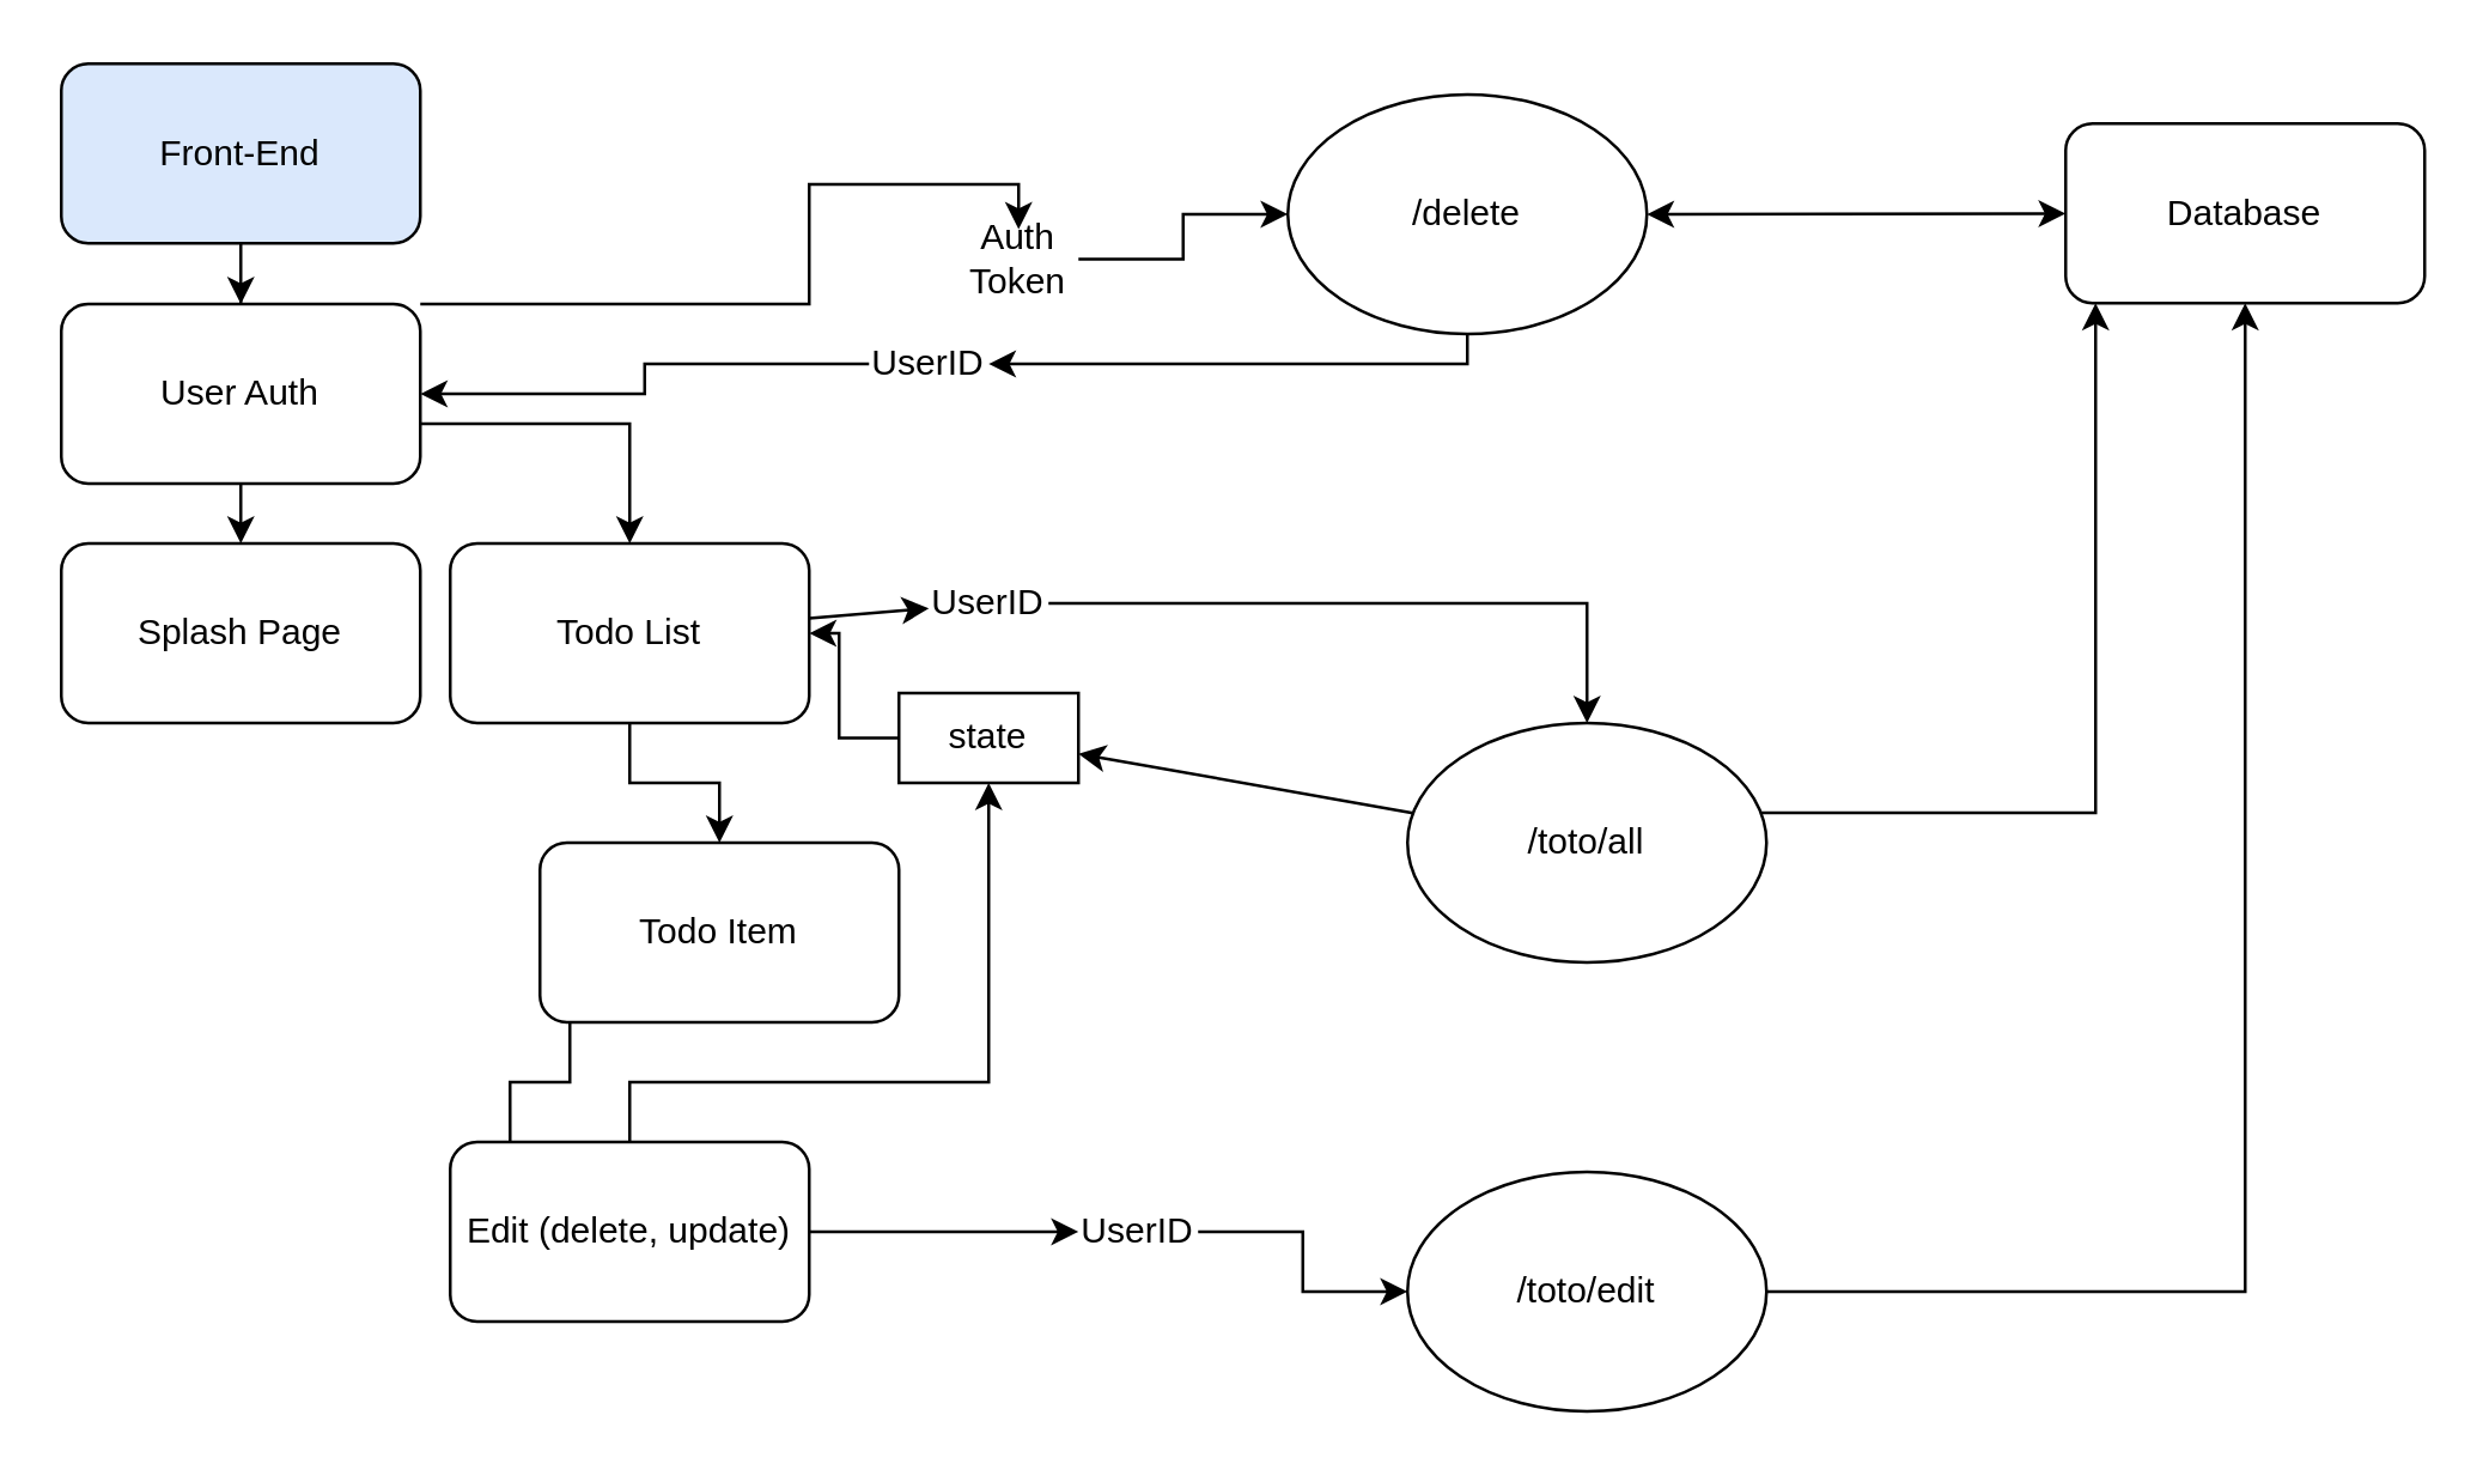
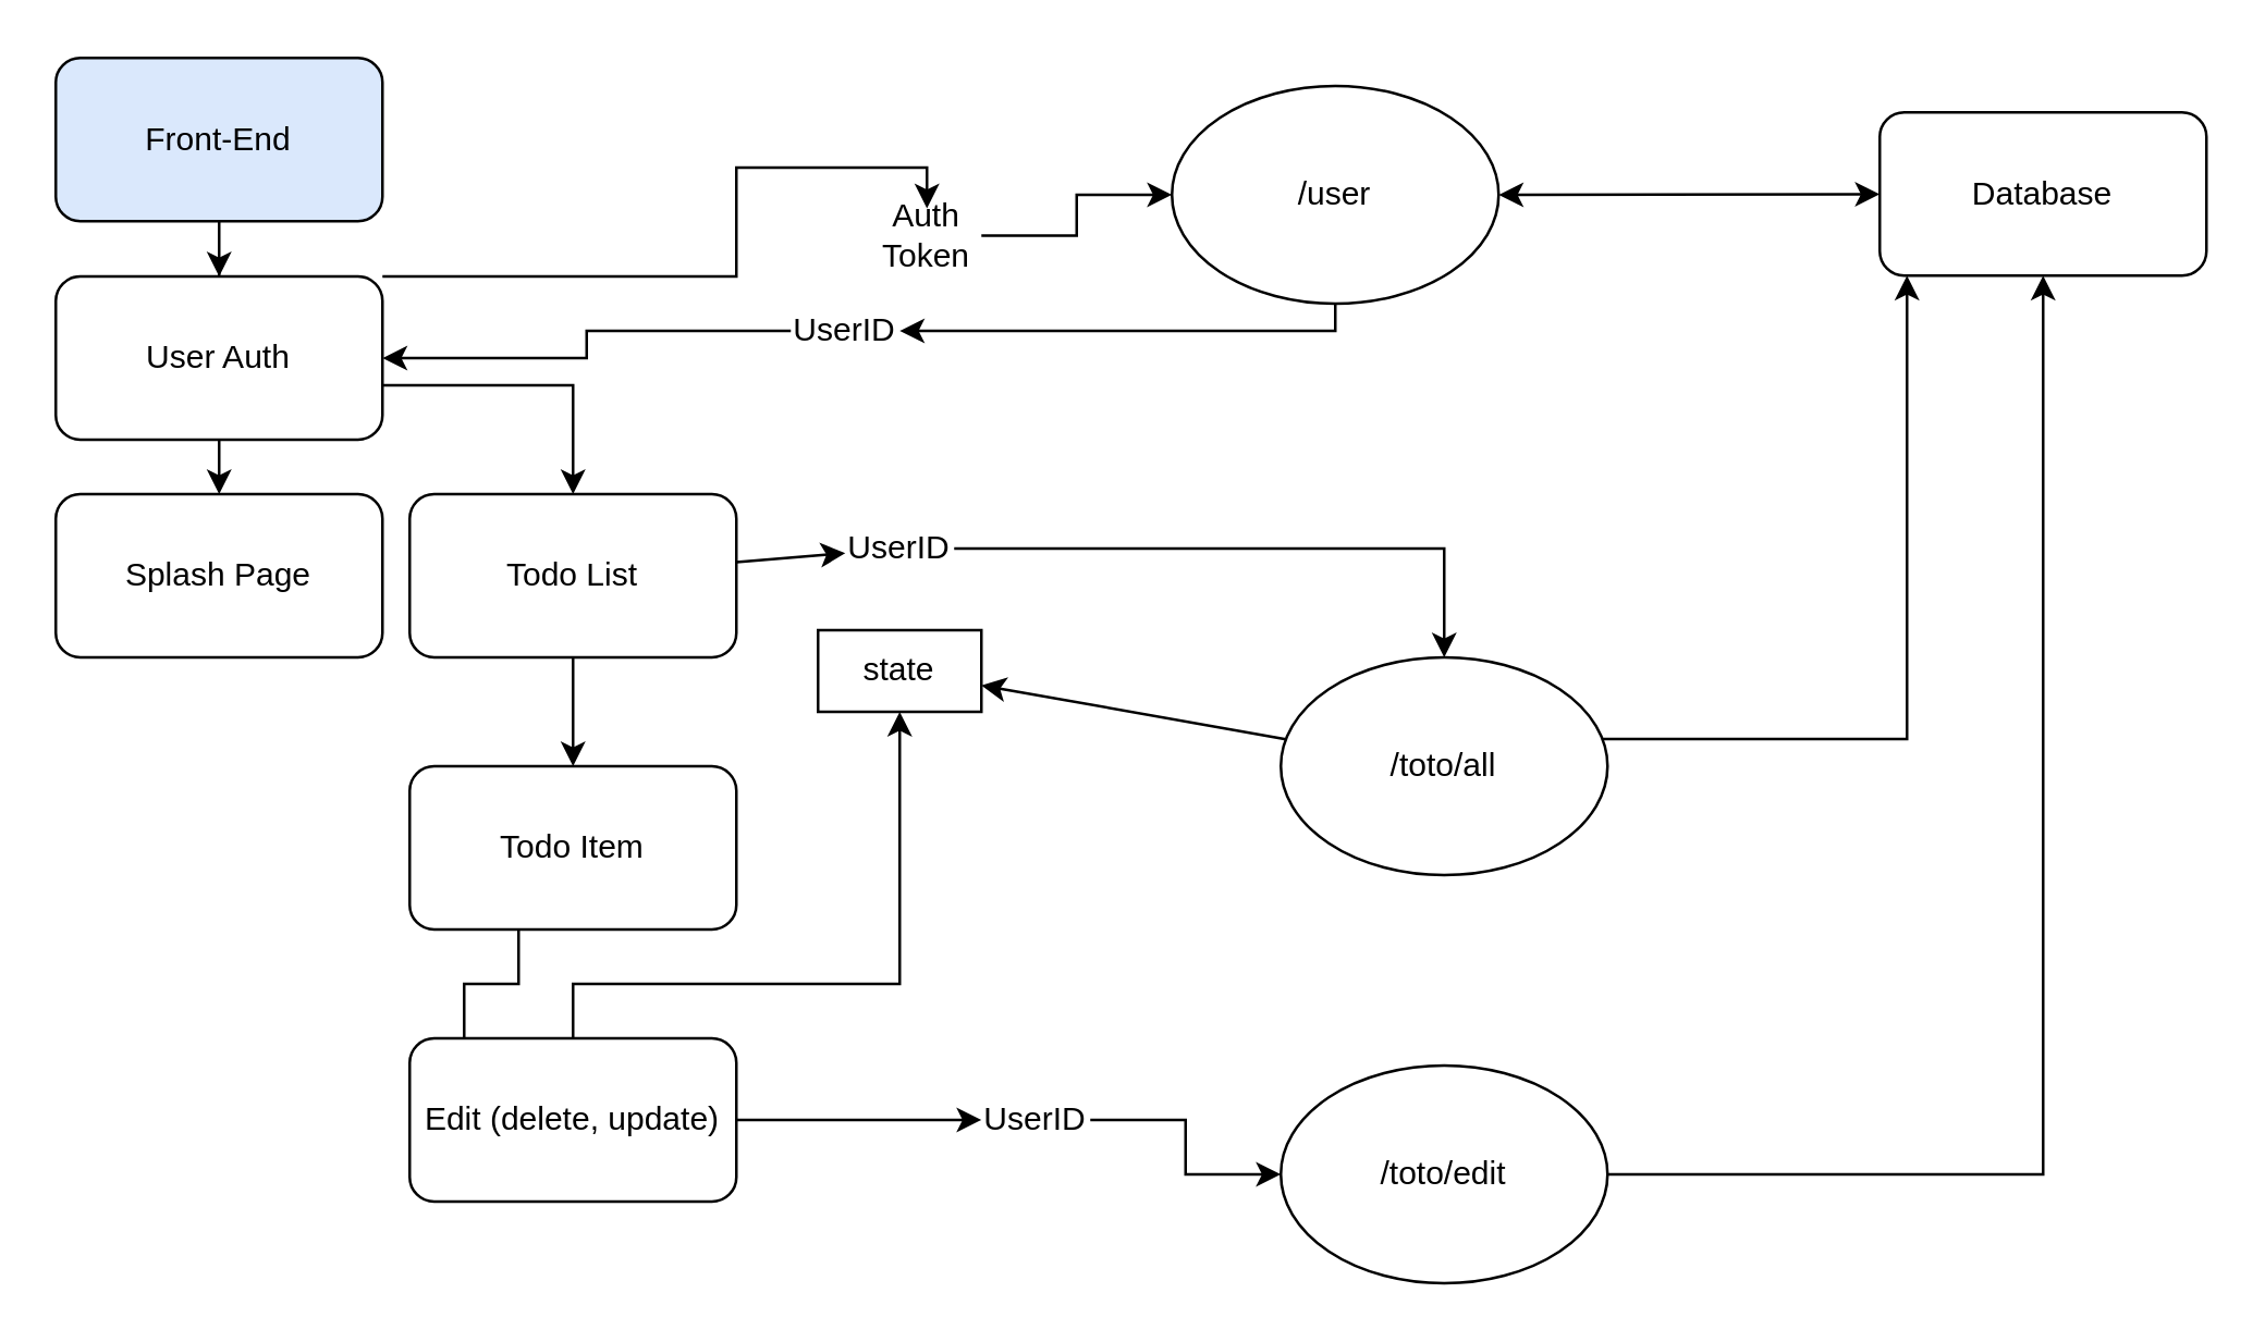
  <mxCell id="0" />
  <mxCell id="1" parent="0" />
  <mxCell id="2" value="" style="edgeStyle=orthogonalEdgeStyle;rounded=0;orthogonalLoop=1;jettySize=auto;html=1;" parent="1" source="3" target="6" edge="1"><mxGeometry relative="1" as="geometry" /></mxCell>
  <mxCell id="3" value="Front-End" style="rounded=1;whiteSpace=wrap;html=1;fillColor=#dae8fc;" parent="1" vertex="1"><mxGeometry x="20" y="20.71" width="120" height="60" as="geometry" /></mxCell>
  <mxCell id="4" value="" style="edgeStyle=orthogonalEdgeStyle;rounded=0;orthogonalLoop=1;jettySize=auto;html=1;" parent="1" source="6" target="8" edge="1"><mxGeometry relative="1" as="geometry"><Array as="points"><mxPoint x="210" y="141" /></Array></mxGeometry></mxCell>
  <mxCell id="5" style="edgeStyle=orthogonalEdgeStyle;rounded=0;orthogonalLoop=1;jettySize=auto;html=1;" parent="1" source="6" target="31" edge="1"><mxGeometry relative="1" as="geometry"><mxPoint x="270" y="41" as="targetPoint" /><Array as="points"><mxPoint x="270" y="101" /><mxPoint x="270" y="61" /></Array></mxGeometry></mxCell>
  <mxCell id="6" value="User Auth&lt;br style=&quot;font-size: 8px&quot;&gt;" style="rounded=1;whiteSpace=wrap;html=1;" parent="1" vertex="1"><mxGeometry x="20" y="101" width="120" height="60" as="geometry" /></mxCell>
  <mxCell id="7" value="" style="edgeStyle=orthogonalEdgeStyle;rounded=0;orthogonalLoop=1;jettySize=auto;html=1;" parent="1" source="8" target="10" edge="1"><mxGeometry relative="1" as="geometry" /></mxCell>
  <mxCell id="8" value="Todo List" style="rounded=1;whiteSpace=wrap;html=1;" parent="1" vertex="1"><mxGeometry x="150" y="181" width="120" height="60" as="geometry" /></mxCell>
  <mxCell id="9" style="edgeStyle=orthogonalEdgeStyle;rounded=0;orthogonalLoop=1;jettySize=auto;html=1;entryX=0.167;entryY=0.5;entryDx=0;entryDy=0;entryPerimeter=0;" parent="1" source="10" target="14" edge="1"><mxGeometry relative="1" as="geometry"><Array as="points"><mxPoint x="190" y="361" /><mxPoint x="170" y="361" /></Array></mxGeometry></mxCell>
- <mxCell id="10" value="Todo Item" style="rounded=1;whiteSpace=wrap;html=1;" parent="1" vertex="1"><mxGeometry x="180" y="281" width="120" height="60" as="geometry" /></mxCell>
+ <mxCell id="10" value="Todo Item" style="rounded=1;whiteSpace=wrap;html=1;" parent="1" vertex="1"><mxGeometry x="150" y="281" width="120" height="60" as="geometry" /></mxCell>
  <mxCell id="11" value="Splash Page" style="rounded=1;whiteSpace=wrap;html=1;" parent="1" vertex="1"><mxGeometry x="20" y="181" width="120" height="60" as="geometry" /></mxCell>
  <mxCell id="12" value="" style="endArrow=classic;html=1;" parent="1" source="6" target="11" edge="1"><mxGeometry width="50" height="50" relative="1" as="geometry"><mxPoint x="30" y="371" as="sourcePoint" /><mxPoint x="80" y="321" as="targetPoint" /></mxGeometry></mxCell>
  <mxCell id="13" style="edgeStyle=orthogonalEdgeStyle;rounded=0;orthogonalLoop=1;jettySize=auto;html=1;" parent="1" source="14" target="25" edge="1"><mxGeometry relative="1" as="geometry"><mxPoint x="330" y="271" as="targetPoint" /><Array as="points"><mxPoint x="210" y="361" /><mxPoint x="330" y="361" /></Array></mxGeometry></mxCell>
  <mxCell id="14" value="Edit (delete, update)" style="rounded=1;whiteSpace=wrap;html=1;" parent="1" vertex="1"><mxGeometry x="150" y="381" width="120" height="60" as="geometry" /></mxCell>
  <mxCell id="15" value="Database" style="rounded=1;whiteSpace=wrap;html=1;" parent="1" vertex="1"><mxGeometry x="690" y="40.71" width="120" height="60" as="geometry" /></mxCell>
  <mxCell id="16" value="" style="endArrow=classic;startArrow=classic;html=1;" parent="1" source="33" target="15" edge="1"><mxGeometry width="50" height="50" relative="1" as="geometry"><mxPoint x="570" y="50.71" as="sourcePoint" /><mxPoint x="700" y="31" as="targetPoint" /></mxGeometry></mxCell>
  <mxCell id="17" value="" style="edgeStyle=orthogonalEdgeStyle;rounded=0;orthogonalLoop=1;jettySize=auto;html=1;" parent="1" source="18" target="15" edge="1"><mxGeometry relative="1" as="geometry"><mxPoint x="660" y="191" as="targetPoint" /><Array as="points"><mxPoint x="530" y="271" /><mxPoint x="700" y="271" /></Array></mxGeometry></mxCell>
  <mxCell id="18" value="/toto/all" style="ellipse;whiteSpace=wrap;html=1;" parent="1" vertex="1"><mxGeometry x="470" y="241" width="120" height="80" as="geometry" /></mxCell>
  <mxCell id="19" style="edgeStyle=orthogonalEdgeStyle;rounded=0;orthogonalLoop=1;jettySize=auto;html=1;" parent="1" source="20" target="15" edge="1"><mxGeometry relative="1" as="geometry" /></mxCell>
  <mxCell id="20" value="/toto/edit" style="ellipse;whiteSpace=wrap;html=1;" parent="1" vertex="1"><mxGeometry x="470" y="391" width="120" height="80" as="geometry" /></mxCell>
  <mxCell id="21" value="" style="edgeStyle=orthogonalEdgeStyle;rounded=0;orthogonalLoop=1;jettySize=auto;html=1;" parent="1" source="22" target="18" edge="1"><mxGeometry relative="1" as="geometry" /></mxCell>
  <mxCell id="22" value="UserID" style="text;html=1;strokeColor=none;fillColor=none;align=center;verticalAlign=middle;whiteSpace=wrap;rounded=0;" parent="1" vertex="1"><mxGeometry x="310" y="191" width="40" height="20" as="geometry" /></mxCell>
  <mxCell id="23" value="" style="endArrow=classic;html=1;" parent="1" source="14" target="29" edge="1"><mxGeometry width="50" height="50" relative="1" as="geometry"><mxPoint x="280" y="501" as="sourcePoint" /><mxPoint x="80" y="461" as="targetPoint" /></mxGeometry></mxCell>
- <mxCell id="24" style="edgeStyle=orthogonalEdgeStyle;rounded=0;orthogonalLoop=1;jettySize=auto;html=1;" parent="1" source="25" target="8" edge="1"><mxGeometry relative="1" as="geometry"><mxPoint x="290" y="301" as="targetPoint" /></mxGeometry></mxCell>
  <mxCell id="25" value="state" style="rounded=0;whiteSpace=wrap;html=1;" parent="1" vertex="1"><mxGeometry x="300" y="231" width="60" height="30" as="geometry" /></mxCell>
  <mxCell id="26" value="" style="endArrow=classic;html=1;" parent="1" source="18" target="25" edge="1"><mxGeometry width="50" height="50" relative="1" as="geometry"><mxPoint x="300" y="201" as="sourcePoint" /><mxPoint x="350" y="151" as="targetPoint" /></mxGeometry></mxCell>
  <mxCell id="27" value="" style="endArrow=classic;html=1;" parent="1" source="8" target="22" edge="1"><mxGeometry width="50" height="50" relative="1" as="geometry"><mxPoint x="30" y="511" as="sourcePoint" /><mxPoint x="360" y="151" as="targetPoint" /></mxGeometry></mxCell>
  <mxCell id="28" style="edgeStyle=orthogonalEdgeStyle;rounded=0;orthogonalLoop=1;jettySize=auto;html=1;" parent="1" source="29" target="20" edge="1"><mxGeometry relative="1" as="geometry" /></mxCell>
  <mxCell id="29" value="UserID" style="text;html=1;strokeColor=none;fillColor=none;align=center;verticalAlign=middle;whiteSpace=wrap;rounded=0;" parent="1" vertex="1"><mxGeometry x="360" y="401" width="40" height="20" as="geometry" /></mxCell>
  <mxCell id="30" style="edgeStyle=orthogonalEdgeStyle;rounded=0;orthogonalLoop=1;jettySize=auto;html=1;" parent="1" source="31" target="33" edge="1"><mxGeometry relative="1" as="geometry"><mxPoint x="450" y="50.714" as="targetPoint" /></mxGeometry></mxCell>
  <mxCell id="31" value="Auth Token" style="text;html=1;strokeColor=none;fillColor=none;align=center;verticalAlign=middle;whiteSpace=wrap;rounded=0;" parent="1" vertex="1"><mxGeometry x="320" y="76" width="40" height="20" as="geometry" /></mxCell>
  <mxCell id="32" style="edgeStyle=orthogonalEdgeStyle;rounded=0;orthogonalLoop=1;jettySize=auto;html=1;" parent="1" source="33" target="35" edge="1"><mxGeometry relative="1" as="geometry"><mxPoint x="400" y="151" as="targetPoint" /><Array as="points"><mxPoint x="490" y="121" /></Array></mxGeometry></mxCell>
- <mxCell id="33" value="/delete" style="ellipse;whiteSpace=wrap;html=1;rounded=0;glass=0;" parent="1" vertex="1"><mxGeometry x="430" y="31" width="120" height="80" as="geometry" /></mxCell>
+ <mxCell id="33" value="/user" style="ellipse;whiteSpace=wrap;html=1;rounded=0;glass=0;" parent="1" vertex="1"><mxGeometry x="430" y="31" width="120" height="80" as="geometry" /></mxCell>
  <mxCell id="34" style="edgeStyle=orthogonalEdgeStyle;rounded=0;orthogonalLoop=1;jettySize=auto;html=1;" parent="1" source="35" target="6" edge="1"><mxGeometry relative="1" as="geometry" /></mxCell>
  <mxCell id="35" value="UserID" style="text;html=1;strokeColor=none;fillColor=none;align=center;verticalAlign=middle;whiteSpace=wrap;rounded=0;glass=0;" parent="1" vertex="1"><mxGeometry x="290" y="111" width="40" height="20" as="geometry" /></mxCell>
